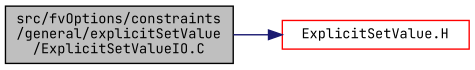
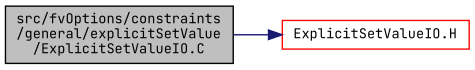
  digraph {
    rankdir=LR
    fontname="JetBrains Mono"
    node [fontname="JetBrains Mono" fontsize=10 shape=record]
    n1 [color=black fillcolor=grey75 fontcolor=black height=0.2 label="src/fvOptions/constraints\l/general/explicitSetValue\l/ExplicitSetValueIO.C" style=filled width=0.4]
-   n2 [color=red height=0.2 label="ExplicitSetValue.H" width=0.4]
+   n2 [color=red height=0.2 label="ExplicitSetValueIO.H" width=0.4]
    n1 -> n2 [color=midnightblue fontname="JetBrains Mono" fontsize=10 labelfontname=FreeSans labelfontsize=10 style=solid]
  }
